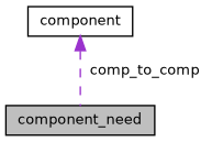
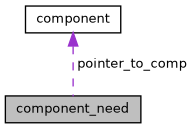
  digraph {
    node [color=black fontname=Helvetica fontsize=10 shape=record style=filled]
    n1 [fillcolor=grey75 fontcolor=black height=0.2 label=component_need width=0.4]
    n2 [fillcolor=white height=0.2 label=component width=0.4]
-   n2 -> n1 [color=darkorchid3 dir=back fontname=Helvetica fontsize=10 label=" comp_to_comp" labelfontname=Helvetica labelfontsize=10 style=dashed]
+   n2 -> n1 [color=darkorchid3 dir=back fontname=Helvetica fontsize=10 label=" pointer_to_comp" labelfontname=Helvetica labelfontsize=10 style=dashed]
  }
